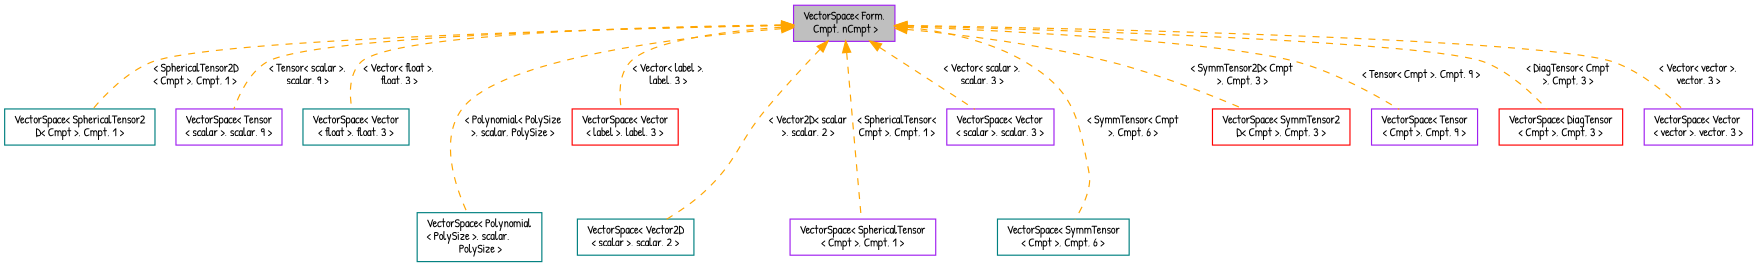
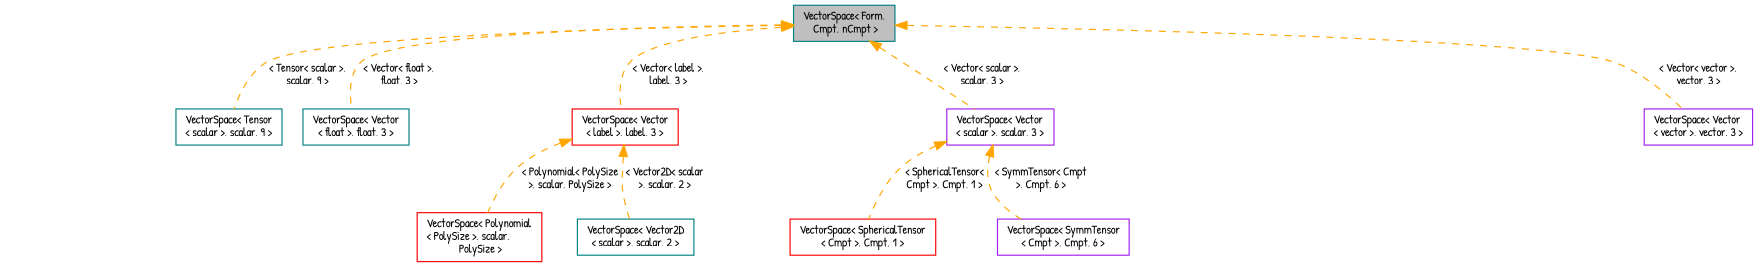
  digraph {
    fontname="Patrick Hand"
    rankdir=TB
    node [color=teal fontname="Patrick Hand" fontsize=10 shape=record]
    edge [color=orange dir=back fontname="Patrick Hand" fontsize=10 labelfontname=FreeSans labelfontsize=10 style=dashed]
-   n1 [color=purple fillcolor=grey75 fontcolor=black height=0.2 label="VectorSpace\< Form,\l Cmpt, nCmpt \>" style=filled width=0.4]
-   n2 [height=0.2 label="VectorSpace\< SphericalTensor2\lD\< Cmpt \>, Cmpt, 1 \>" width=0.4]
-   n3 [color=purple height=0.2 label="VectorSpace\< Tensor\l\< scalar \>, scalar, 9 \>" width=0.4]
+   n1 [fillcolor=grey75 fontcolor=black height=0.2 label="VectorSpace\< Form,\l Cmpt, nCmpt \>" style=filled width=0.4]
+   n3 [height=0.2 label="VectorSpace\< Tensor\l\< scalar \>, scalar, 9 \>" width=0.4]
    n4 [height=0.2 label="VectorSpace\< Vector\l\< float \>, float, 3 \>" width=0.4]
-   n5 [height=0.2 label="VectorSpace\< Polynomial\l\< PolySize \>, scalar,\l PolySize \>" width=0.4]
+   n5 [color=red height=0.2 label="VectorSpace\< Polynomial\l\< PolySize \>, scalar,\l PolySize \>" width=0.4]
    n6 [height=0.2 label="VectorSpace\< Vector2D\l\< scalar \>, scalar, 2 \>" width=0.4]
    n7 [color=purple height=0.2 label="VectorSpace\< Vector\l\< scalar \>, scalar, 3 \>" width=0.4]
    n8 [color=red height=0.2 label="VectorSpace\< Vector\l\< label \>, label, 3 \>" width=0.4]
-   n9 [color=purple height=0.2 label="VectorSpace\< SphericalTensor\l\< Cmpt \>, Cmpt, 1 \>" width=0.4]
-   n10 [height=0.2 label="VectorSpace\< SymmTensor\l\< Cmpt \>, Cmpt, 6 \>" width=0.4]
-   n11 [color=red height=0.2 label="VectorSpace\< SymmTensor2\lD\< Cmpt \>, Cmpt, 3 \>" width=0.4]
-   n12 [color=purple height=0.2 label="VectorSpace\< Tensor\l\< Cmpt \>, Cmpt, 9 \>" width=0.4]
-   n13 [color=red height=0.2 label="VectorSpace\< DiagTensor\l\< Cmpt \>, Cmpt, 3 \>" width=0.4]
+   n9 [color=red height=0.2 label="VectorSpace\< SphericalTensor\l\< Cmpt \>, Cmpt, 1 \>" width=0.4]
+   n10 [color=purple height=0.2 label="VectorSpace\< SymmTensor\l\< Cmpt \>, Cmpt, 6 \>" width=0.4]
    n14 [color=purple height=0.2 label="VectorSpace\< Vector\l\< vector \>, vector, 3 \>" width=0.4]
-   n1 -> n2 [label=" \< SphericalTensor2D\l\< Cmpt \>, Cmpt, 1 \>"]
    n1 -> n3 [label=" \< Tensor\< scalar \>,\l scalar, 9 \>"]
    n1 -> n4 [label=" \< Vector\< float \>,\l float, 3 \>"]
-   n1 -> n5 [label=" \< Polynomial\< PolySize\l \>, scalar, PolySize \>"]
-   n1 -> n6 [label=" \< Vector2D\< scalar\l \>, scalar, 2 \>"]
+   n8 -> n5 [label=" \< Polynomial\< PolySize\l \>, scalar, PolySize \>"]
+   n8 -> n6 [label=" \< Vector2D\< scalar\l \>, scalar, 2 \>"]
    n1 -> n7 [label=" \< Vector\< scalar \>,\l scalar, 3 \>"]
    n1 -> n8 [label=" \< Vector\< label \>,\l label, 3 \>"]
-   n1 -> n9 [label=" \< SphericalTensor\<\l Cmpt \>, Cmpt, 1 \>"]
-   n1 -> n10 [label=" \< SymmTensor\< Cmpt\l \>, Cmpt, 6 \>"]
-   n1 -> n11 [label=" \< SymmTensor2D\< Cmpt\l \>, Cmpt, 3 \>"]
-   n1 -> n12 [label=" \< Tensor\< Cmpt \>, Cmpt, 9 \>"]
-   n1 -> n13 [label=" \< DiagTensor\< Cmpt\l \>, Cmpt, 3 \>"]
+   n7 -> n9 [label=" \< SphericalTensor\<\l Cmpt \>, Cmpt, 1 \>"]
+   n7 -> n10 [label=" \< SymmTensor\< Cmpt\l \>, Cmpt, 6 \>"]
    n1 -> n14 [label=" \< Vector\< vector \>,\l vector, 3 \>"]
  }
